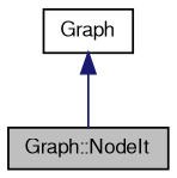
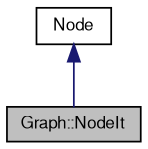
  digraph {
    node [color=black fontname=FreeSans fontsize=10 shape=record style=filled]
    n1 [fillcolor=grey75 fontcolor=black height=0.2 label="Graph::NodeIt" width=0.4]
-   n2 [fillcolor=white height=0.2 label="Graph" width=0.4]
+   n2 [fillcolor=white height=0.2 label="Node" width=0.4]
    n2 -> n1 [color=midnightblue dir=back fontname=FreeSans fontsize=10 labelfontname=FreeSans labelfontsize=10 style=solid]
  }
